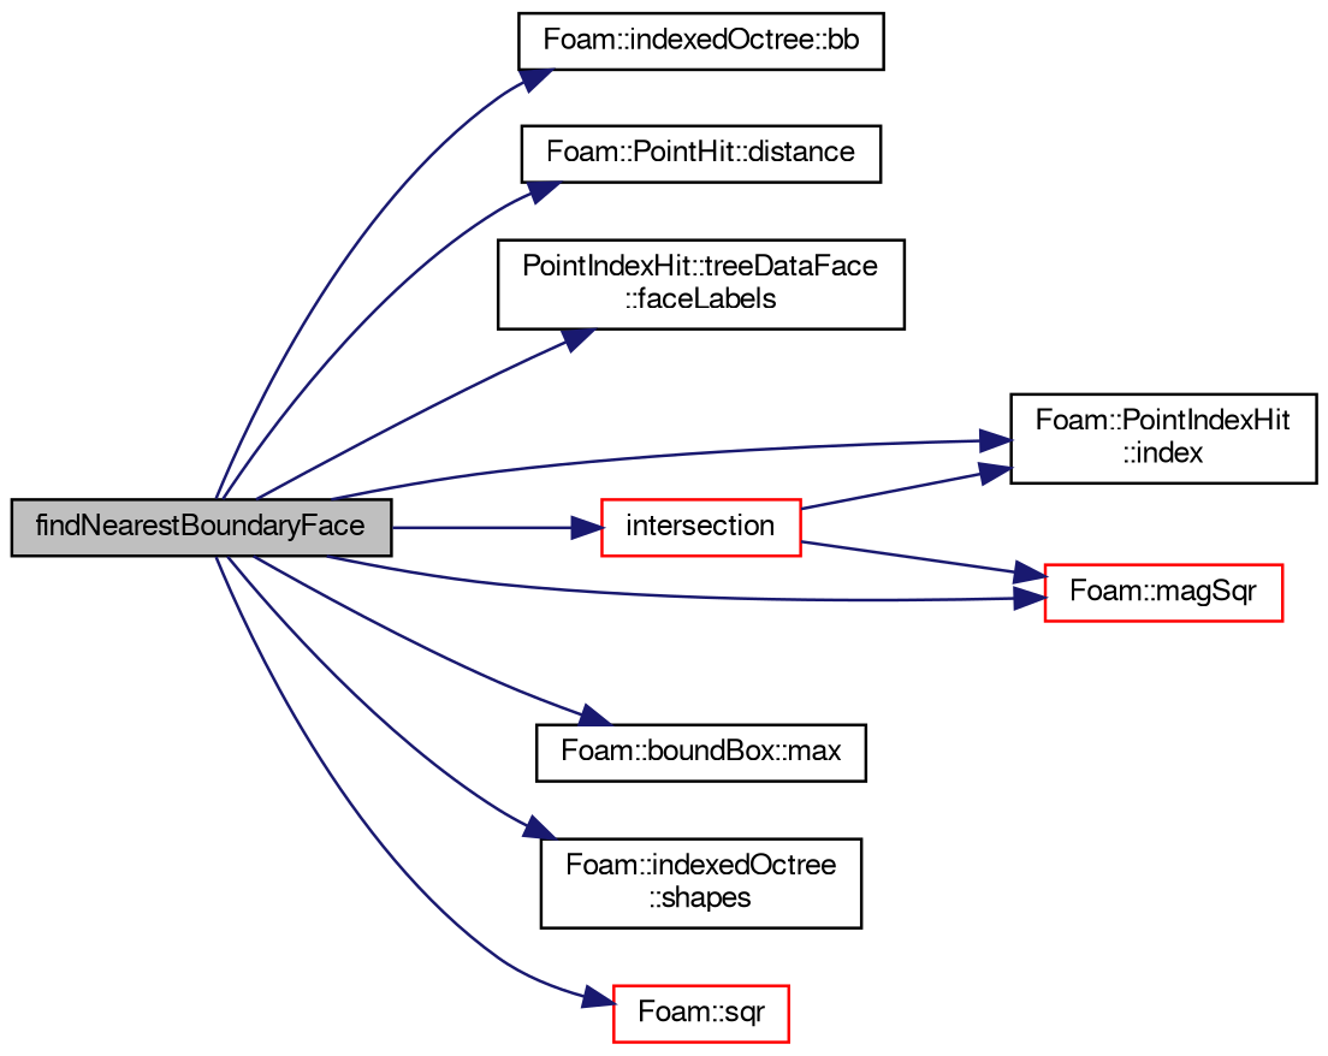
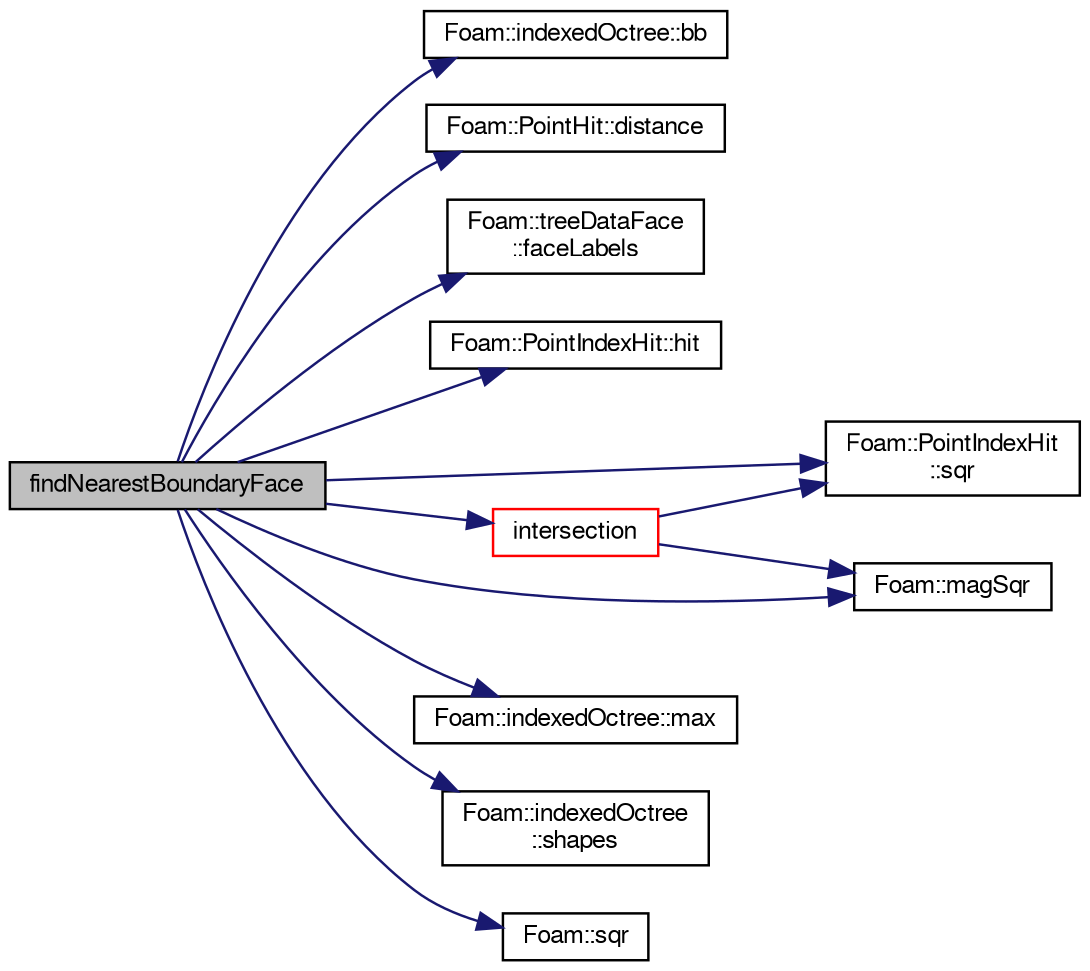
  digraph {
    rankdir=LR
    node [color=black fontname=FreeSans fontsize=10 shape=record]
    edge [color=midnightblue fontname=FreeSans fontsize=10 labelfontname=FreeSans labelfontsize=10 style=solid]
    n1 [fillcolor=grey75 fontcolor=black height=0.2 label=findNearestBoundaryFace style=filled width=0.4]
    n2 [height=0.2 label="Foam::indexedOctree::bb" width=0.4]
    n3 [height=0.2 label="Foam::PointHit::distance" width=0.4]
-   n4 [height=0.2 label="PointIndexHit::treeDataFace\l::faceLabels" width=0.4]
-   n6 [height=0.2 label="Foam::PointIndexHit\l::index" width=0.4]
+   n4 [height=0.2 label="Foam::treeDataFace\l::faceLabels" width=0.4]
+   n5 [height=0.2 label="Foam::PointIndexHit::hit" width=0.4]
+   n6 [height=0.2 label="Foam::PointIndexHit\l::sqr" width=0.4]
    n7 [color=red height=0.2 label=intersection width=0.4]
-   n8 [color=red height=0.2 label="Foam::magSqr" width=0.4]
-   n9 [height=0.2 label="Foam::boundBox::max" width=0.4]
+   n8 [height=0.2 label="Foam::magSqr" width=0.4]
+   n9 [height=0.2 label="Foam::indexedOctree::max" width=0.4]
    n10 [height=0.2 label="Foam::indexedOctree\l::shapes" width=0.4]
-   n11 [color=red height=0.2 label="Foam::sqr" width=0.4]
+   n11 [height=0.2 label="Foam::sqr" width=0.4]
    n1 -> n2
    n1 -> n3
    n1 -> n4
+   n1 -> n5
    n1 -> n6
    n1 -> n7
    n1 -> n8
    n1 -> n9
    n1 -> n10
    n1 -> n11
    n7 -> n6
    n7 -> n8
  }
